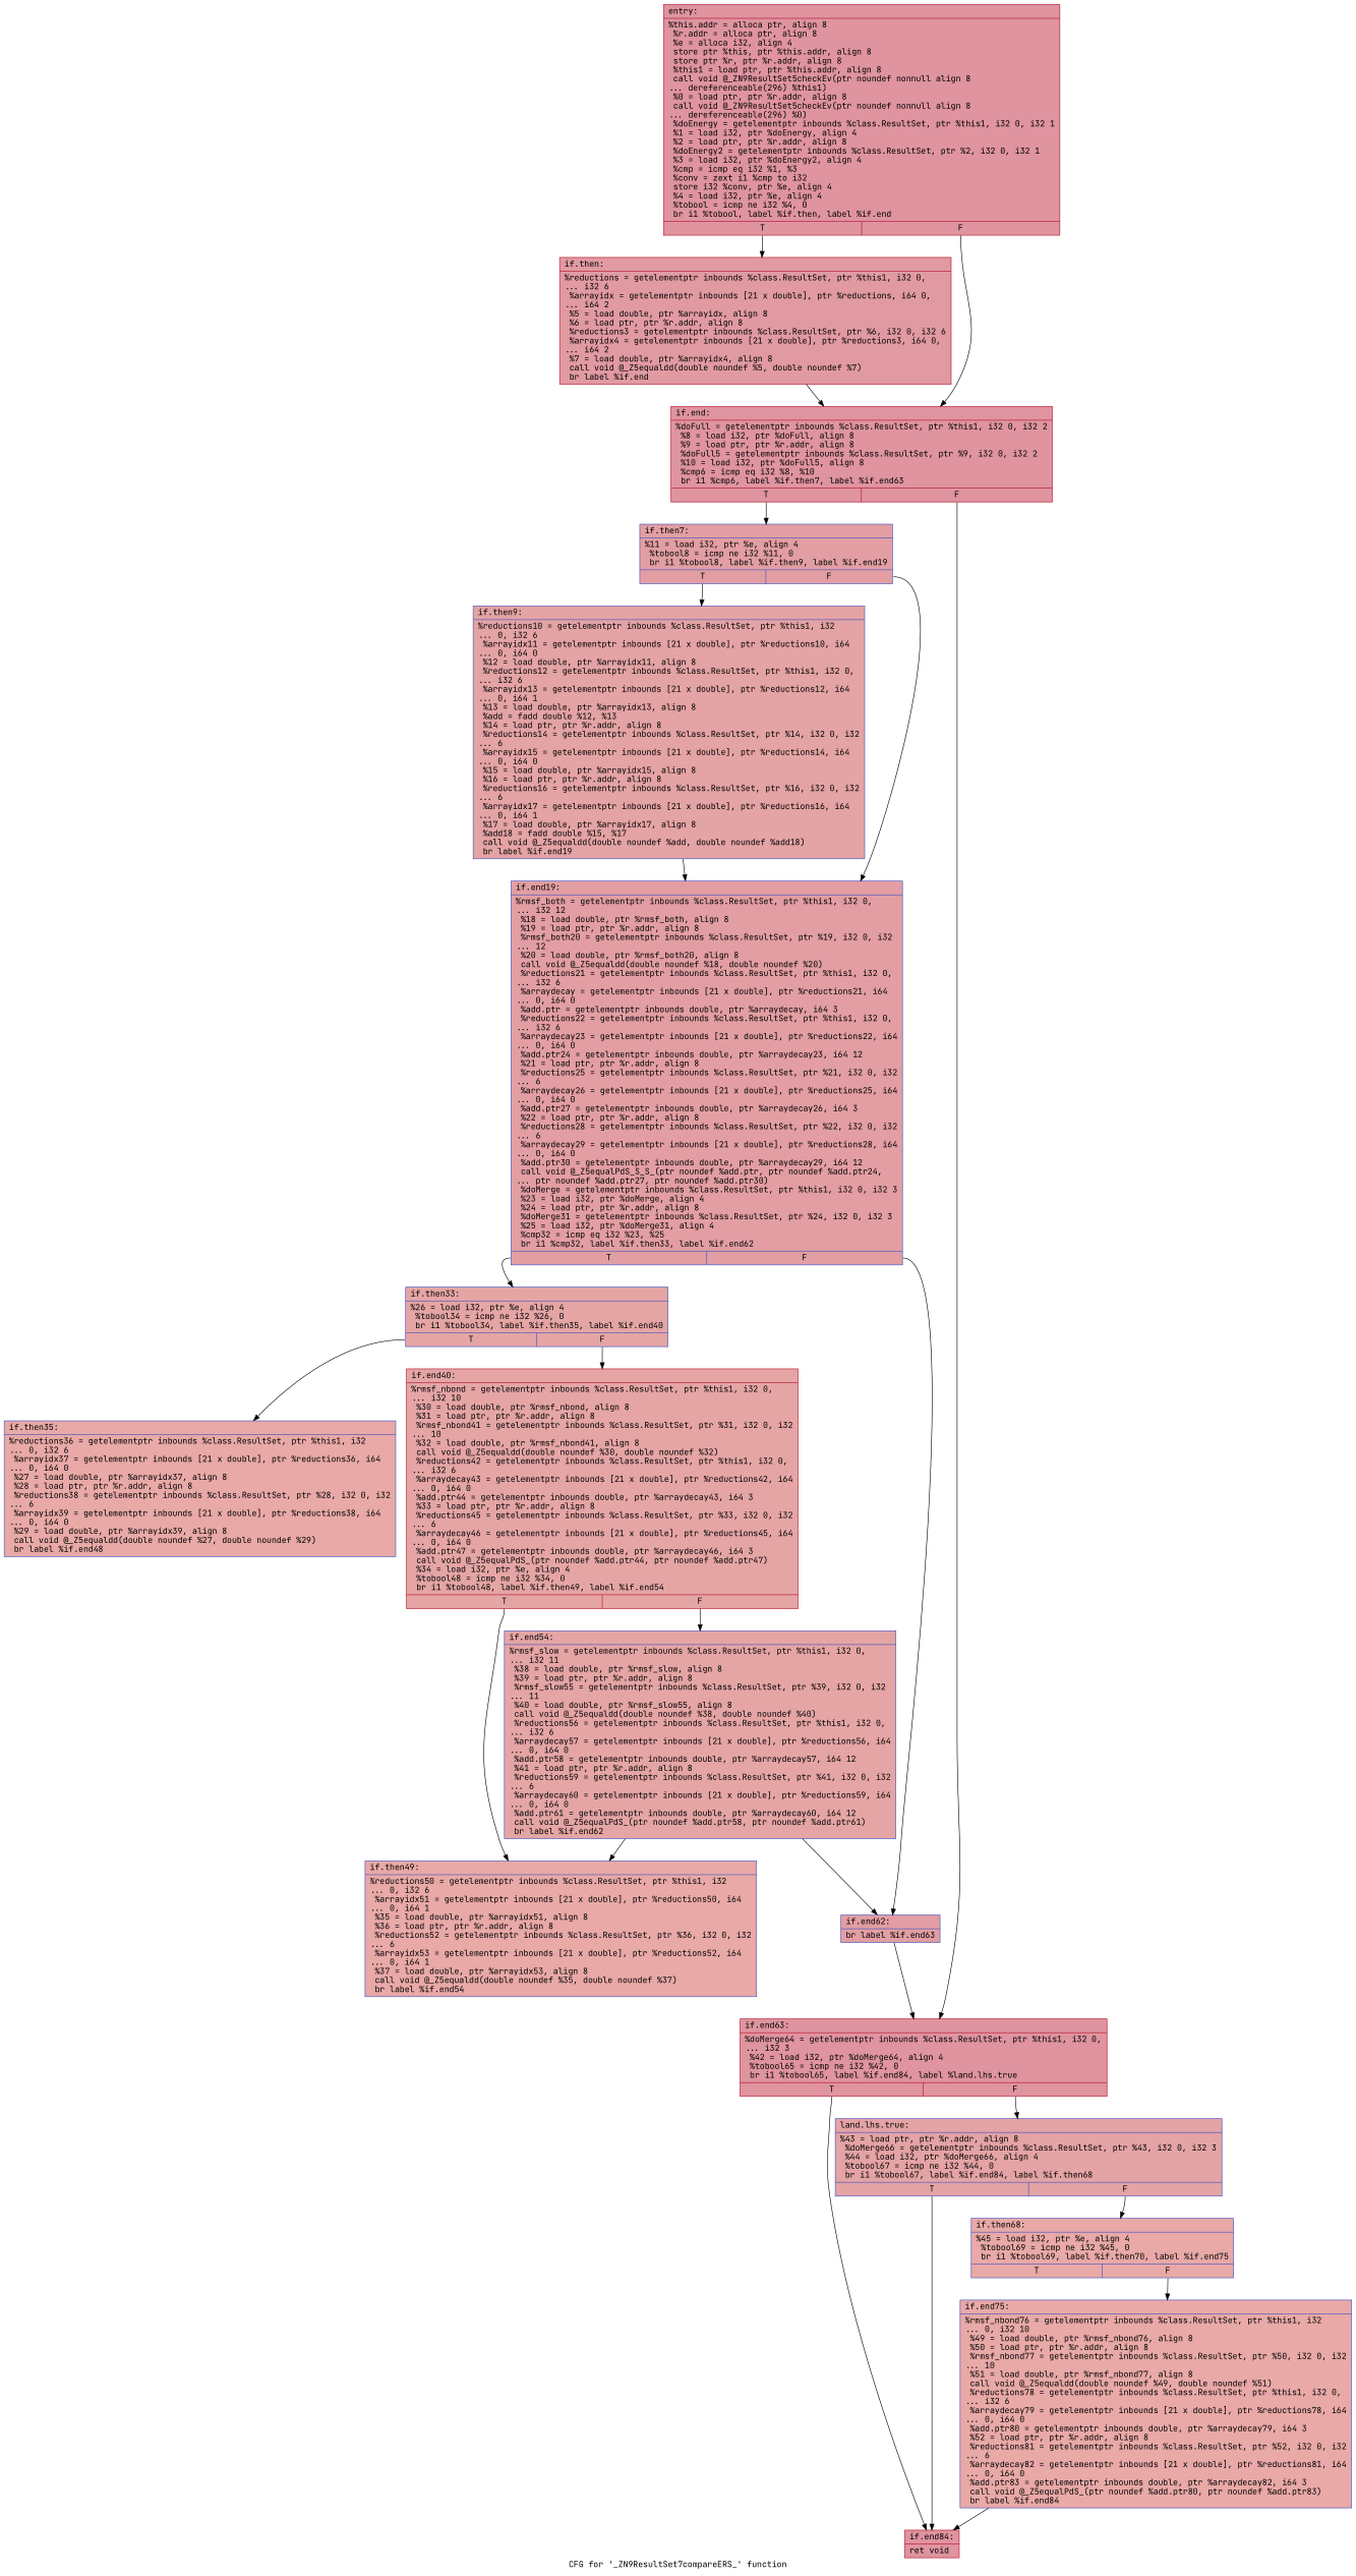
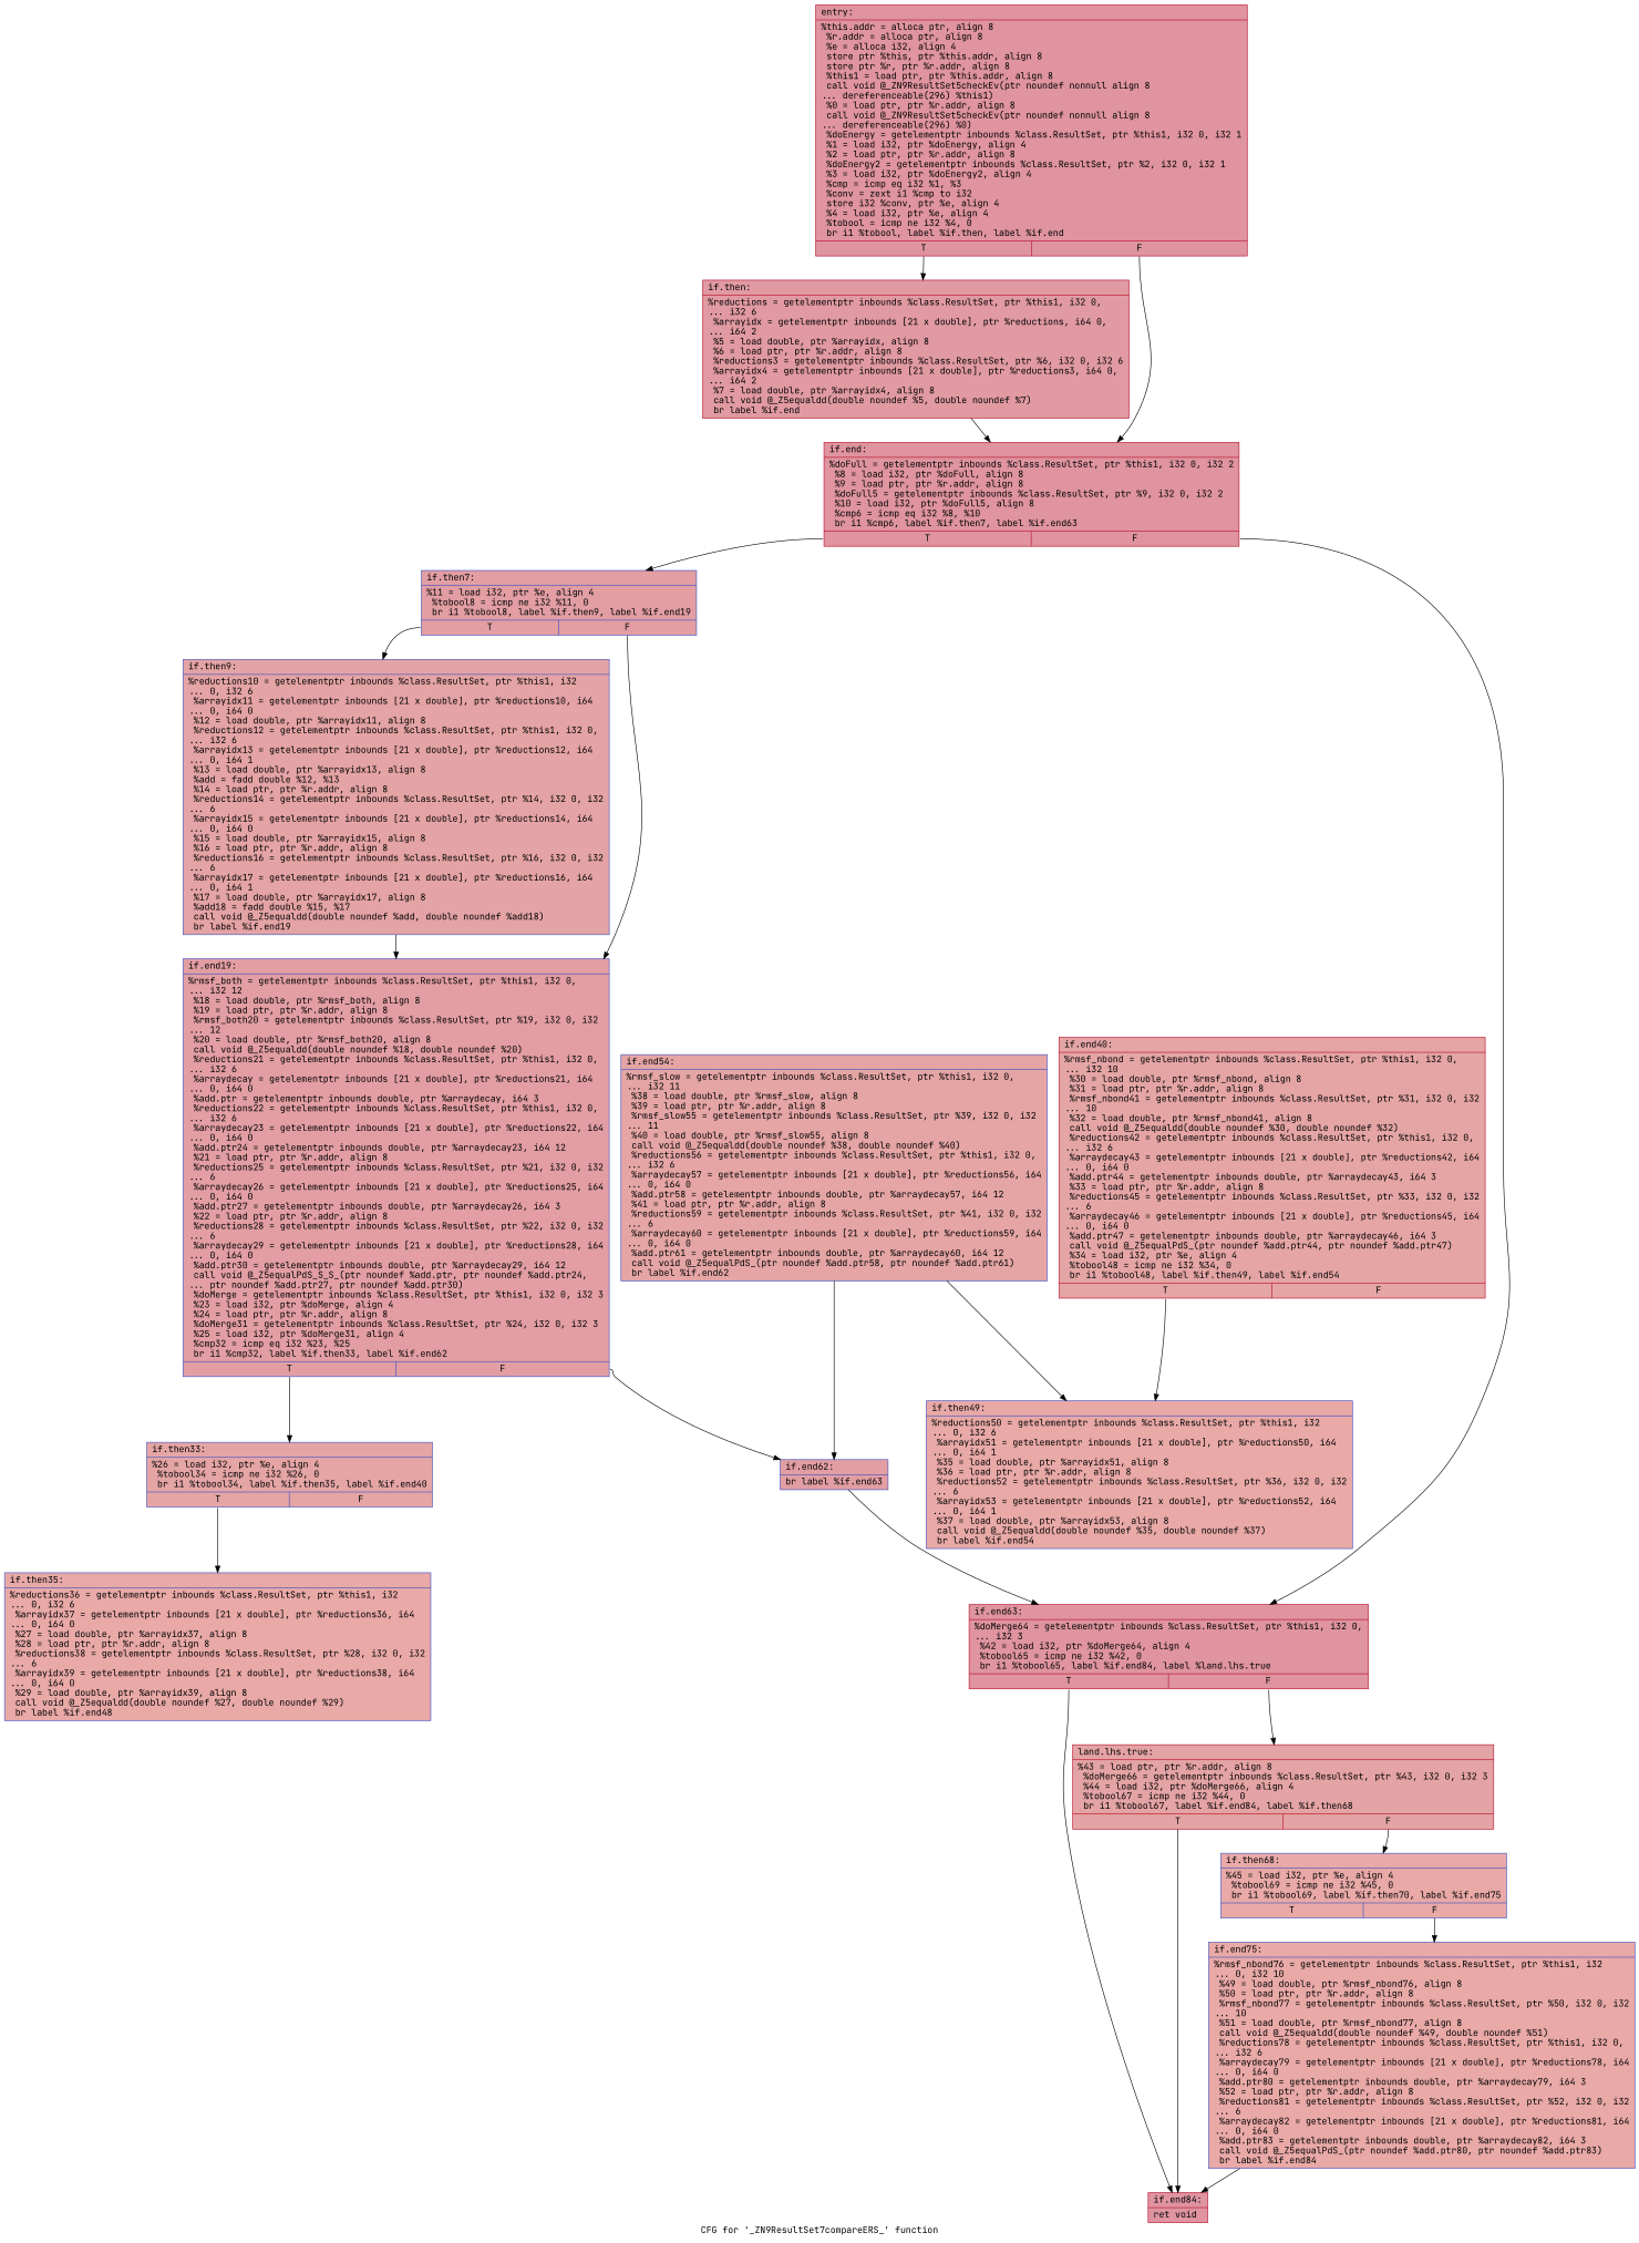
  digraph {
    fontname="JetBrains Mono"
    label="CFG for '_ZN9ResultSet7compareERS_' function"
    node [color="#3d50c3ff" fillcolor="#b70d2870" fontname="JetBrains Mono" shape=record style=filled]
    edge [fontname="JetBrains Mono" tailport=s0]
    n1 [color="#b70d28ff" label="{entry:\l|  %this.addr = alloca ptr, align 8\l  %r.addr = alloca ptr, align 8\l  %e = alloca i32, align 4\l  store ptr %this, ptr %this.addr, align 8\l  store ptr %r, ptr %r.addr, align 8\l  %this1 = load ptr, ptr %this.addr, align 8\l  call void @_ZN9ResultSet5checkEv(ptr noundef nonnull align 8\l... dereferenceable(296) %this1)\l  %0 = load ptr, ptr %r.addr, align 8\l  call void @_ZN9ResultSet5checkEv(ptr noundef nonnull align 8\l... dereferenceable(296) %0)\l  %doEnergy = getelementptr inbounds %class.ResultSet, ptr %this1, i32 0, i32 1\l  %1 = load i32, ptr %doEnergy, align 4\l  %2 = load ptr, ptr %r.addr, align 8\l  %doEnergy2 = getelementptr inbounds %class.ResultSet, ptr %2, i32 0, i32 1\l  %3 = load i32, ptr %doEnergy2, align 4\l  %cmp = icmp eq i32 %1, %3\l  %conv = zext i1 %cmp to i32\l  store i32 %conv, ptr %e, align 4\l  %4 = load i32, ptr %e, align 4\l  %tobool = icmp ne i32 %4, 0\l  br i1 %tobool, label %if.then, label %if.end\l|{<s0>T|<s1>F}}"]
    n2 [color="#b70d28ff" fillcolor="#bb1b2c70" label="{if.then:\l|  %reductions = getelementptr inbounds %class.ResultSet, ptr %this1, i32 0,\l... i32 6\l  %arrayidx = getelementptr inbounds [21 x double], ptr %reductions, i64 0,\l... i64 2\l  %5 = load double, ptr %arrayidx, align 8\l  %6 = load ptr, ptr %r.addr, align 8\l  %reductions3 = getelementptr inbounds %class.ResultSet, ptr %6, i32 0, i32 6\l  %arrayidx4 = getelementptr inbounds [21 x double], ptr %reductions3, i64 0,\l... i64 2\l  %7 = load double, ptr %arrayidx4, align 8\l  call void @_Z5equaldd(double noundef %5, double noundef %7)\l  br label %if.end\l}"]
    n3 [color="#b70d28ff" label="{if.end:\l|  %doFull = getelementptr inbounds %class.ResultSet, ptr %this1, i32 0, i32 2\l  %8 = load i32, ptr %doFull, align 8\l  %9 = load ptr, ptr %r.addr, align 8\l  %doFull5 = getelementptr inbounds %class.ResultSet, ptr %9, i32 0, i32 2\l  %10 = load i32, ptr %doFull5, align 8\l  %cmp6 = icmp eq i32 %8, %10\l  br i1 %cmp6, label %if.then7, label %if.end63\l|{<s0>T|<s1>F}}"]
    n4 [fillcolor="#be242e70" label="{if.then7:\l|  %11 = load i32, ptr %e, align 4\l  %tobool8 = icmp ne i32 %11, 0\l  br i1 %tobool8, label %if.then9, label %if.end19\l|{<s0>T|<s1>F}}"]
    n5 [color="#b70d28ff" label="{if.end63:\l|  %doMerge64 = getelementptr inbounds %class.ResultSet, ptr %this1, i32 0,\l... i32 3\l  %42 = load i32, ptr %doMerge64, align 4\l  %tobool65 = icmp ne i32 %42, 0\l  br i1 %tobool65, label %if.end84, label %land.lhs.true\l|{<s0>T|<s1>F}}"]
    n6 [fillcolor="#c32e3170" label="{if.then9:\l|  %reductions10 = getelementptr inbounds %class.ResultSet, ptr %this1, i32\l... 0, i32 6\l  %arrayidx11 = getelementptr inbounds [21 x double], ptr %reductions10, i64\l... 0, i64 0\l  %12 = load double, ptr %arrayidx11, align 8\l  %reductions12 = getelementptr inbounds %class.ResultSet, ptr %this1, i32 0,\l... i32 6\l  %arrayidx13 = getelementptr inbounds [21 x double], ptr %reductions12, i64\l... 0, i64 1\l  %13 = load double, ptr %arrayidx13, align 8\l  %add = fadd double %12, %13\l  %14 = load ptr, ptr %r.addr, align 8\l  %reductions14 = getelementptr inbounds %class.ResultSet, ptr %14, i32 0, i32\l... 6\l  %arrayidx15 = getelementptr inbounds [21 x double], ptr %reductions14, i64\l... 0, i64 0\l  %15 = load double, ptr %arrayidx15, align 8\l  %16 = load ptr, ptr %r.addr, align 8\l  %reductions16 = getelementptr inbounds %class.ResultSet, ptr %16, i32 0, i32\l... 6\l  %arrayidx17 = getelementptr inbounds [21 x double], ptr %reductions16, i64\l... 0, i64 1\l  %17 = load double, ptr %arrayidx17, align 8\l  %add18 = fadd double %15, %17\l  call void @_Z5equaldd(double noundef %add, double noundef %add18)\l  br label %if.end19\l}"]
    n7 [fillcolor="#be242e70" label="{if.end19:\l|  %rmsf_both = getelementptr inbounds %class.ResultSet, ptr %this1, i32 0,\l... i32 12\l  %18 = load double, ptr %rmsf_both, align 8\l  %19 = load ptr, ptr %r.addr, align 8\l  %rmsf_both20 = getelementptr inbounds %class.ResultSet, ptr %19, i32 0, i32\l... 12\l  %20 = load double, ptr %rmsf_both20, align 8\l  call void @_Z5equaldd(double noundef %18, double noundef %20)\l  %reductions21 = getelementptr inbounds %class.ResultSet, ptr %this1, i32 0,\l... i32 6\l  %arraydecay = getelementptr inbounds [21 x double], ptr %reductions21, i64\l... 0, i64 0\l  %add.ptr = getelementptr inbounds double, ptr %arraydecay, i64 3\l  %reductions22 = getelementptr inbounds %class.ResultSet, ptr %this1, i32 0,\l... i32 6\l  %arraydecay23 = getelementptr inbounds [21 x double], ptr %reductions22, i64\l... 0, i64 0\l  %add.ptr24 = getelementptr inbounds double, ptr %arraydecay23, i64 12\l  %21 = load ptr, ptr %r.addr, align 8\l  %reductions25 = getelementptr inbounds %class.ResultSet, ptr %21, i32 0, i32\l... 6\l  %arraydecay26 = getelementptr inbounds [21 x double], ptr %reductions25, i64\l... 0, i64 0\l  %add.ptr27 = getelementptr inbounds double, ptr %arraydecay26, i64 3\l  %22 = load ptr, ptr %r.addr, align 8\l  %reductions28 = getelementptr inbounds %class.ResultSet, ptr %22, i32 0, i32\l... 6\l  %arraydecay29 = getelementptr inbounds [21 x double], ptr %reductions28, i64\l... 0, i64 0\l  %add.ptr30 = getelementptr inbounds double, ptr %arraydecay29, i64 12\l  call void @_Z5equalPdS_S_S_(ptr noundef %add.ptr, ptr noundef %add.ptr24,\l... ptr noundef %add.ptr27, ptr noundef %add.ptr30)\l  %doMerge = getelementptr inbounds %class.ResultSet, ptr %this1, i32 0, i32 3\l  %23 = load i32, ptr %doMerge, align 4\l  %24 = load ptr, ptr %r.addr, align 8\l  %doMerge31 = getelementptr inbounds %class.ResultSet, ptr %24, i32 0, i32 3\l  %25 = load i32, ptr %doMerge31, align 4\l  %cmp32 = icmp eq i32 %23, %25\l  br i1 %cmp32, label %if.then33, label %if.end62\l|{<s0>T|<s1>F}}"]
    n8 [color="#b70d28ff" label="{if.end84:\l|  ret void\l}"]
-   n9 [fillcolor="#c32e3170" label="{land.lhs.true:\l|  %43 = load ptr, ptr %r.addr, align 8\l  %doMerge66 = getelementptr inbounds %class.ResultSet, ptr %43, i32 0, i32 3\l  %44 = load i32, ptr %doMerge66, align 4\l  %tobool67 = icmp ne i32 %44, 0\l  br i1 %tobool67, label %if.end84, label %if.then68\l|{<s0>T|<s1>F}}"]
+   n9 [color="#b70d28ff" fillcolor="#c32e3170" label="{land.lhs.true:\l|  %43 = load ptr, ptr %r.addr, align 8\l  %doMerge66 = getelementptr inbounds %class.ResultSet, ptr %43, i32 0, i32 3\l  %44 = load i32, ptr %doMerge66, align 4\l  %tobool67 = icmp ne i32 %44, 0\l  br i1 %tobool67, label %if.end84, label %if.then68\l|{<s0>T|<s1>F}}"]
    n10 [fillcolor="#c5333470" label="{if.then33:\l|  %26 = load i32, ptr %e, align 4\l  %tobool34 = icmp ne i32 %26, 0\l  br i1 %tobool34, label %if.then35, label %if.end40\l|{<s0>T|<s1>F}}"]
    n11 [fillcolor="#be242e70" label="{if.end62:\l|  br label %if.end63\l}"]
    n12 [fillcolor="#ca3b3770" label="{if.then68:\l|  %45 = load i32, ptr %e, align 4\l  %tobool69 = icmp ne i32 %45, 0\l  br i1 %tobool69, label %if.then70, label %if.end75\l|{<s0>T|<s1>F}}"]
    n13 [fillcolor="#ca3b3770" label="{if.then35:\l|  %reductions36 = getelementptr inbounds %class.ResultSet, ptr %this1, i32\l... 0, i32 6\l  %arrayidx37 = getelementptr inbounds [21 x double], ptr %reductions36, i64\l... 0, i64 0\l  %27 = load double, ptr %arrayidx37, align 8\l  %28 = load ptr, ptr %r.addr, align 8\l  %reductions38 = getelementptr inbounds %class.ResultSet, ptr %28, i32 0, i32\l... 6\l  %arrayidx39 = getelementptr inbounds [21 x double], ptr %reductions38, i64\l... 0, i64 0\l  %29 = load double, ptr %arrayidx39, align 8\l  call void @_Z5equaldd(double noundef %27, double noundef %29)\l  br label %if.end48\l}"]
    n14 [color="#b70d28ff" fillcolor="#c5333470" label="{if.end40:\l|  %rmsf_nbond = getelementptr inbounds %class.ResultSet, ptr %this1, i32 0,\l... i32 10\l  %30 = load double, ptr %rmsf_nbond, align 8\l  %31 = load ptr, ptr %r.addr, align 8\l  %rmsf_nbond41 = getelementptr inbounds %class.ResultSet, ptr %31, i32 0, i32\l... 10\l  %32 = load double, ptr %rmsf_nbond41, align 8\l  call void @_Z5equaldd(double noundef %30, double noundef %32)\l  %reductions42 = getelementptr inbounds %class.ResultSet, ptr %this1, i32 0,\l... i32 6\l  %arraydecay43 = getelementptr inbounds [21 x double], ptr %reductions42, i64\l... 0, i64 0\l  %add.ptr44 = getelementptr inbounds double, ptr %arraydecay43, i64 3\l  %33 = load ptr, ptr %r.addr, align 8\l  %reductions45 = getelementptr inbounds %class.ResultSet, ptr %33, i32 0, i32\l... 6\l  %arraydecay46 = getelementptr inbounds [21 x double], ptr %reductions45, i64\l... 0, i64 0\l  %add.ptr47 = getelementptr inbounds double, ptr %arraydecay46, i64 3\l  call void @_Z5equalPdS_(ptr noundef %add.ptr44, ptr noundef %add.ptr47)\l  %34 = load i32, ptr %e, align 4\l  %tobool48 = icmp ne i32 %34, 0\l  br i1 %tobool48, label %if.then49, label %if.end54\l|{<s0>T|<s1>F}}"]
    n15 [fillcolor="#ca3b3770" label="{if.then49:\l|  %reductions50 = getelementptr inbounds %class.ResultSet, ptr %this1, i32\l... 0, i32 6\l  %arrayidx51 = getelementptr inbounds [21 x double], ptr %reductions50, i64\l... 0, i64 1\l  %35 = load double, ptr %arrayidx51, align 8\l  %36 = load ptr, ptr %r.addr, align 8\l  %reductions52 = getelementptr inbounds %class.ResultSet, ptr %36, i32 0, i32\l... 6\l  %arrayidx53 = getelementptr inbounds [21 x double], ptr %reductions52, i64\l... 0, i64 1\l  %37 = load double, ptr %arrayidx53, align 8\l  call void @_Z5equaldd(double noundef %35, double noundef %37)\l  br label %if.end54\l}"]
    n16 [fillcolor="#c5333470" label="{if.end54:\l|  %rmsf_slow = getelementptr inbounds %class.ResultSet, ptr %this1, i32 0,\l... i32 11\l  %38 = load double, ptr %rmsf_slow, align 8\l  %39 = load ptr, ptr %r.addr, align 8\l  %rmsf_slow55 = getelementptr inbounds %class.ResultSet, ptr %39, i32 0, i32\l... 11\l  %40 = load double, ptr %rmsf_slow55, align 8\l  call void @_Z5equaldd(double noundef %38, double noundef %40)\l  %reductions56 = getelementptr inbounds %class.ResultSet, ptr %this1, i32 0,\l... i32 6\l  %arraydecay57 = getelementptr inbounds [21 x double], ptr %reductions56, i64\l... 0, i64 0\l  %add.ptr58 = getelementptr inbounds double, ptr %arraydecay57, i64 12\l  %41 = load ptr, ptr %r.addr, align 8\l  %reductions59 = getelementptr inbounds %class.ResultSet, ptr %41, i32 0, i32\l... 6\l  %arraydecay60 = getelementptr inbounds [21 x double], ptr %reductions59, i64\l... 0, i64 0\l  %add.ptr61 = getelementptr inbounds double, ptr %arraydecay60, i64 12\l  call void @_Z5equalPdS_(ptr noundef %add.ptr58, ptr noundef %add.ptr61)\l  br label %if.end62\l}"]
    n17 [fillcolor="#ca3b3770" label="{if.end75:\l|  %rmsf_nbond76 = getelementptr inbounds %class.ResultSet, ptr %this1, i32\l... 0, i32 10\l  %49 = load double, ptr %rmsf_nbond76, align 8\l  %50 = load ptr, ptr %r.addr, align 8\l  %rmsf_nbond77 = getelementptr inbounds %class.ResultSet, ptr %50, i32 0, i32\l... 10\l  %51 = load double, ptr %rmsf_nbond77, align 8\l  call void @_Z5equaldd(double noundef %49, double noundef %51)\l  %reductions78 = getelementptr inbounds %class.ResultSet, ptr %this1, i32 0,\l... i32 6\l  %arraydecay79 = getelementptr inbounds [21 x double], ptr %reductions78, i64\l... 0, i64 0\l  %add.ptr80 = getelementptr inbounds double, ptr %arraydecay79, i64 3\l  %52 = load ptr, ptr %r.addr, align 8\l  %reductions81 = getelementptr inbounds %class.ResultSet, ptr %52, i32 0, i32\l... 6\l  %arraydecay82 = getelementptr inbounds [21 x double], ptr %reductions81, i64\l... 0, i64 0\l  %add.ptr83 = getelementptr inbounds double, ptr %arraydecay82, i64 3\l  call void @_Z5equalPdS_(ptr noundef %add.ptr80, ptr noundef %add.ptr83)\l  br label %if.end84\l}"]
    n1 -> n2
    n1 -> n3 [tailport=s1]
    n2 -> n3
    n3 -> n4
    n3 -> n5 [tailport=s1]
    n4 -> n6
    n4 -> n7 [tailport=s1]
    n5 -> n8
    n5 -> n9 [tailport=s1]
    n6 -> n7
    n7 -> n10
    n7 -> n11 [tailport=s1]
    n9 -> n8
    n9 -> n12 [tailport=s1]
    n10 -> n13
-   n10 -> n14 [tailport=s1]
    n11 -> n5
    n12 -> n17 [tailport=s1]
    n14 -> n15
-   n14 -> n16 [tailport=s1]
    n16 -> n11
    n16 -> n15
    n17 -> n8
  }
